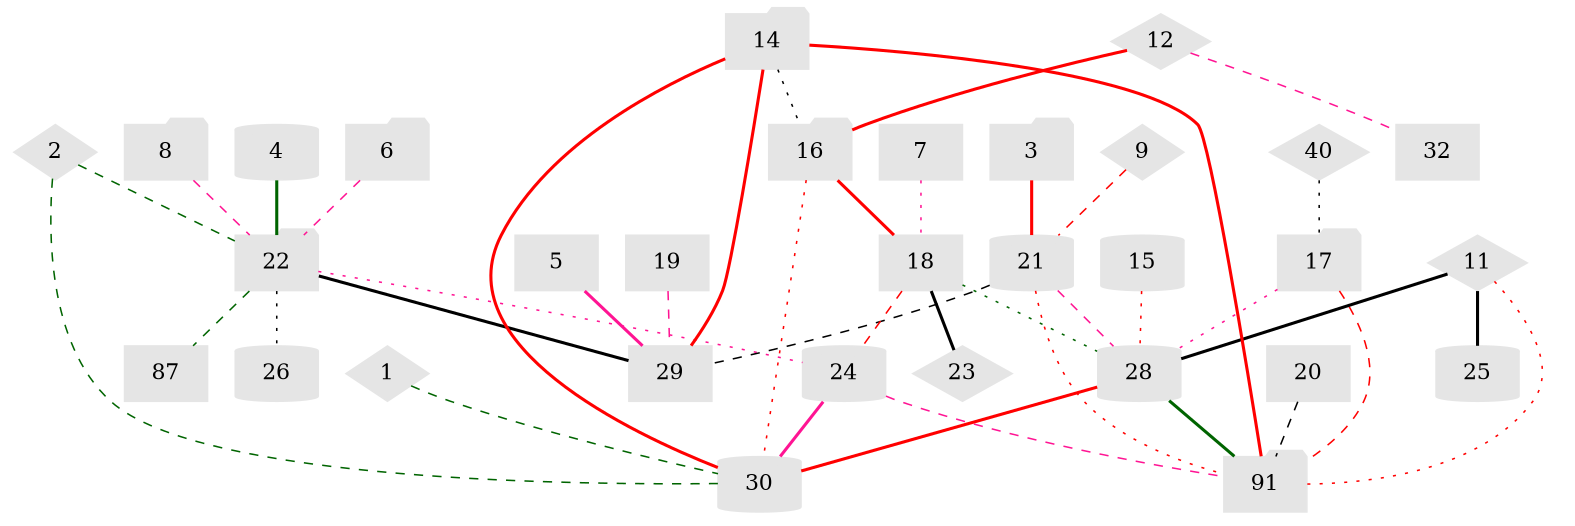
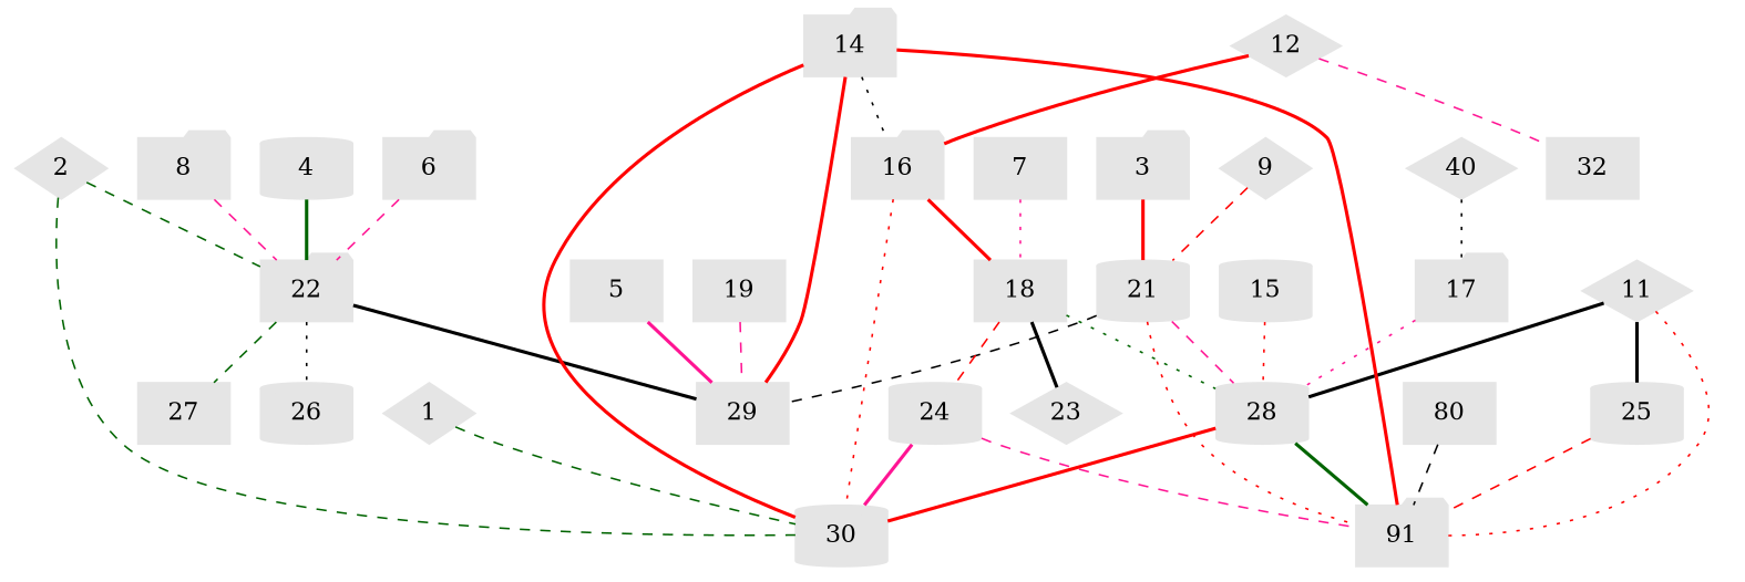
  graph {
    node [color=gray90 shape=cylinder style=filled]
    edge [color=red style=dashed weight=1.0]
    1 [shape=diamond]
    30
    2 [shape=diamond]
    22 [shape=folder]
    29 [shape=box]
    24
    26
-   27 [shape=box label=87]
+   27 [shape=box]
    3 [shape=folder]
    21
    28
    n12 [label=91 shape=folder]
    4
    5 [shape=box]
    6 [shape=folder]
    7 [shape=box]
    18 [shape=box]
    23 [shape=diamond]
    8 [shape=folder]
    9 [shape=diamond]
    n21 [label=40 shape=diamond]
    17 [shape=folder]
    11 [shape=diamond]
    25
    12 [shape=diamond]
    16 [shape=folder]
    32 [shape=box]
    14 [shape=folder]
    15
    19 [shape=box]
-   20 [shape=box]
+   20 [shape=box label=80]
    1 -- 30 [color=darkgreen]
    2 -- 30 [color=darkgreen]
    2 -- 22 [color=darkgreen]
    22 -- 29 [color=black style=bold]
-   22 -- 24 [color=deeppink style=dotted weight=2.0]
    22 -- 26 [color=black style=dotted]
    22 -- 27 [color=darkgreen]
    24 -- 30 [color=deeppink style=bold weight=2.0]
    24 -- n12 [color=deeppink]
    3 -- 21 [style=bold]
    21 -- 29 [color=black weight=2.0]
    21 -- 28 [color=deeppink]
    21 -- n12 [style=dotted]
    28 -- 30 [style=bold]
    28 -- n12 [color=darkgreen style=bold]
    4 -- 22 [color=darkgreen style=bold]
    5 -- 29 [color=deeppink style=bold]
    6 -- 22 [color=deeppink]
    7 -- 18 [color=deeppink style=dotted]
    18 -- 24
    18 -- 28 [color=darkgreen style=dotted weight=2.0]
    18 -- 23 [color=black style=bold]
    8 -- 22 [color=deeppink]
    9 -- 21
    n21 -- 17 [color=black style=dotted]
    17 -- 28 [color=deeppink style=dotted]
-   17 -- n12
+   25 -- n12
    11 -- 28 [color=black style=bold]
    11 -- n12 [style=dotted]
    11 -- 25 [color=black style=bold]
    12 -- 16 [style=bold]
    12 -- 32 [color=deeppink]
    16 -- 30 [style=dotted]
    16 -- 18 [style=bold]
    14 -- 30 [style=bold]
    14 -- 29 [style=bold]
    14 -- n12 [style=bold]
    14 -- 16 [color=black style=dotted]
    15 -- 28 [style=dotted]
    19 -- 29 [color=deeppink]
    20 -- n12 [color=black]
  }
